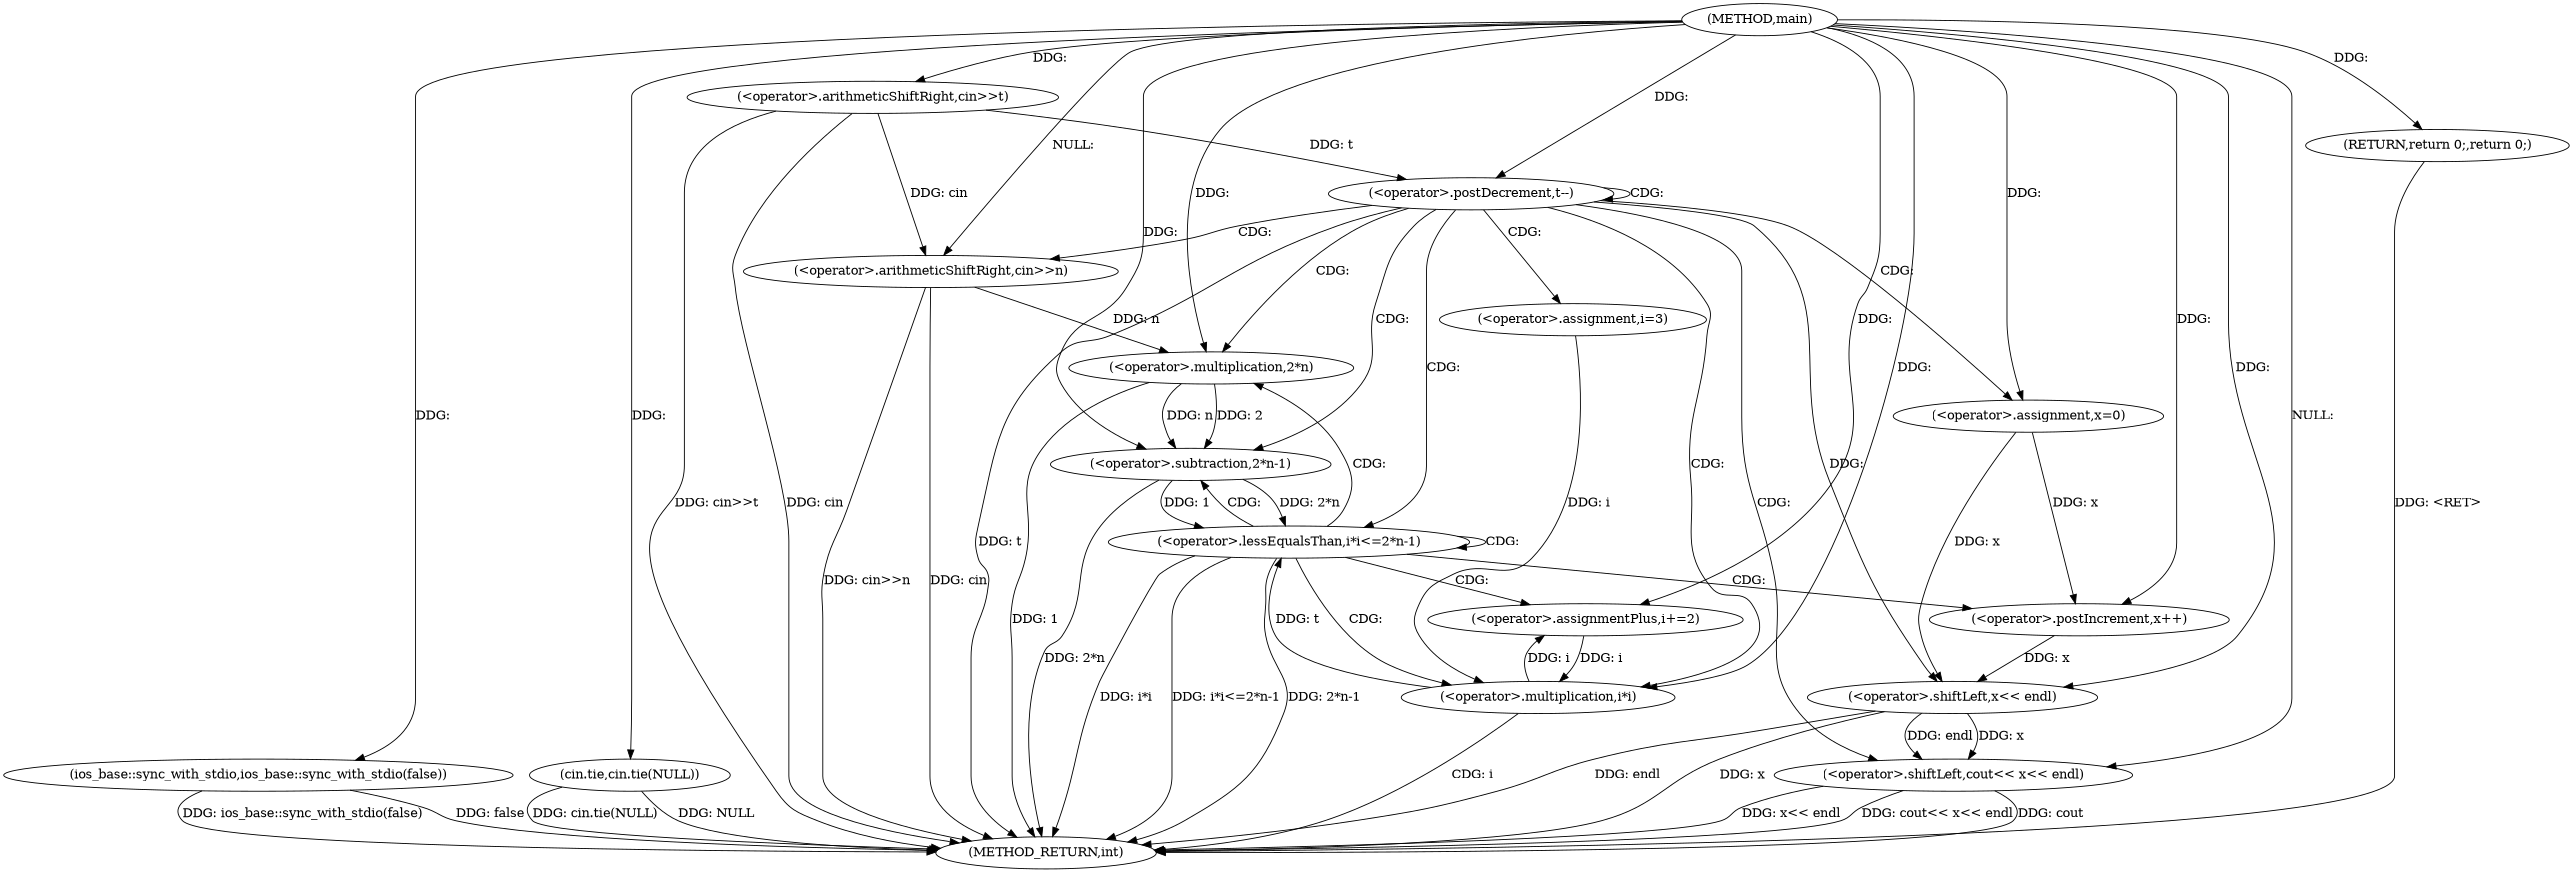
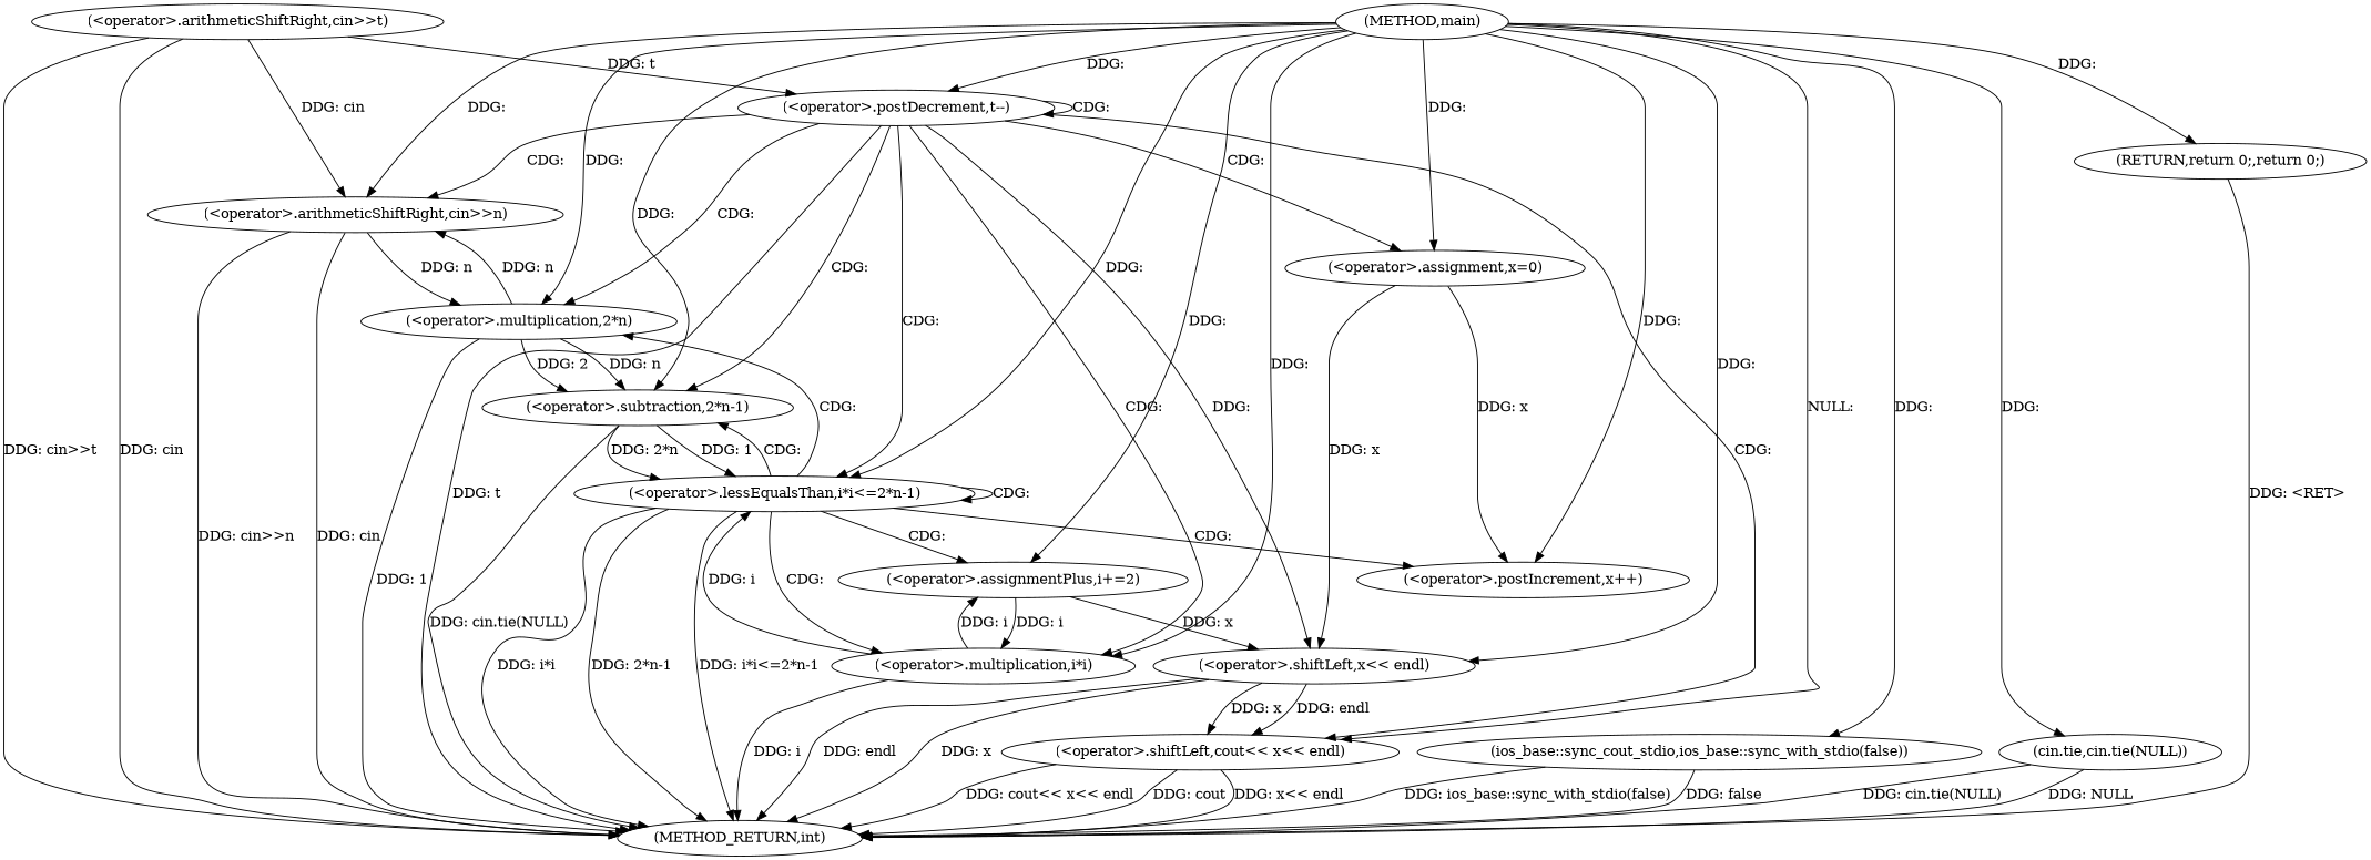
  digraph {
    n1 [label="(METHOD,main)"]
-   n2 [label="(ios_base::sync_with_stdio,ios_base::sync_with_stdio(false))"]
+   n2 [label="(ios_base::sync_cout_stdio,ios_base::sync_with_stdio(false))"]
    n3 [label="(cin.tie,cin.tie(NULL))"]
    n4 [label="(<operator>.arithmeticShiftRight,cin>>t)"]
    n5 [label="(RETURN,return 0;,return 0;)"]
    n6 [label="(<operator>.postDecrement,t--)"]
    n7 [label="(<operator>.arithmeticShiftRight,cin>>n)"]
    n8 [label="(<operator>.assignment,x=0)"]
    n9 [label="(<operator>.shiftLeft,cout<< x<< endl)"]
    n10 [label="(<operator>.assignmentPlus,i+=2)"]
    n11 [label="(<operator>.postIncrement,x++)"]
    n12 [label="(<operator>.shiftLeft,x<< endl)"]
    n13 [label="(<operator>.multiplication,i*i)"]
    n14 [label="(<operator>.subtraction,2*n-1)"]
    n15 [label="(<operator>.multiplication,2*n)"]
    n16 [label="(METHOD_RETURN,int)"]
-   n17 [label="(<operator>.assignment,i=3)"]
    n18 [label="(<operator>.lessEqualsThan,i*i<=2*n-1)"]
    n1 -> n2 [label="DDG: "]
    n1 -> n3 [label="DDG: "]
-   n1 -> n4 [label="DDG: "]
+   n1 -> n18 [label="DDG: "]
    n1 -> n5 [label="DDG: "]
    n1 -> n6 [label="DDG: "]
-   n1 -> n7 [label="NULL: "]
+   n1 -> n7 [label="DDG: "]
    n1 -> n8 [label="DDG: "]
    n1 -> n9 [label="NULL: "]
    n1 -> n10 [label="DDG: "]
    n1 -> n11 [label="DDG: "]
    n1 -> n12 [label="DDG: "]
    n1 -> n13 [label="DDG: "]
    n1 -> n14 [label="DDG: "]
    n1 -> n15 [label="DDG: "]
    n2 -> n16 [label="DDG: ios_base::sync_with_stdio(false)"]
    n2 -> n16 [label="DDG: false"]
    n3 -> n16 [label="DDG: cin.tie(NULL)"]
    n3 -> n16 [label="DDG: NULL"]
    n4 -> n6 [label="DDG: t"]
    n4 -> n7 [label="DDG: cin"]
    n4 -> n16 [label="DDG: cin"]
    n4 -> n16 [label="DDG: cin>>t"]
    n5 -> n16 [label="DDG: <RET>"]
    n6 -> n6 [label="CDG: "]
    n6 -> n7 [label="CDG: "]
    n6 -> n8 [label="CDG: "]
    n6 -> n9 [label="CDG: "]
    n6 -> n12 [label="DDG: "]
    n6 -> n13 [label="CDG: "]
    n6 -> n14 [label="CDG: "]
    n6 -> n15 [label="CDG: "]
    n6 -> n16 [label="DDG: t"]
-   n6 -> n17 [label="CDG: "]
    n6 -> n18 [label="CDG: "]
    n7 -> n15 [label="DDG: n"]
    n7 -> n16 [label="DDG: cin"]
    n7 -> n16 [label="DDG: cin>>n"]
    n8 -> n11 [label="DDG: x"]
    n8 -> n12 [label="DDG: x"]
    n9 -> n16 [label="DDG: x<< endl"]
    n9 -> n16 [label="DDG: cout<< x<< endl"]
    n9 -> n16 [label="DDG: cout"]
    n10 -> n13 [label="DDG: i"]
-   n11 -> n12 [label="DDG: x"]
+   n10 -> n12 [label="DDG: x"]
    n12 -> n9 [label="DDG: x"]
    n12 -> n9 [label="DDG: endl"]
    n12 -> n16 [label="DDG: x"]
    n12 -> n16 [label="DDG: endl"]
    n13 -> n10 [label="DDG: i"]
-   n13 -> n16 [label="CDG: i"]
-   n13 -> n18 [label="DDG: t"]
-   n14 -> n16 [label="DDG: 2*n"]
+   n13 -> n16 [label="DDG: i"]
+   n13 -> n18 [label="DDG: i"]
+   n14 -> n16 [label="DDG: cin.tie(NULL)"]
    n14 -> n18 [label="DDG: 2*n"]
    n14 -> n18 [label="DDG: 1"]
+   n15 -> n7 [label="DDG: n"]
    n15 -> n14 [label="DDG: n"]
    n15 -> n14 [label="DDG: 2"]
    n15 -> n16 [label="DDG: 1"]
-   n17 -> n13 [label="DDG: i"]
    n18 -> n10 [label="CDG: "]
    n18 -> n11 [label="CDG: "]
    n18 -> n13 [label="CDG: "]
    n18 -> n14 [label="CDG: "]
    n18 -> n15 [label="CDG: "]
    n18 -> n16 [label="DDG: i*i"]
    n18 -> n16 [label="DDG: 2*n-1"]
    n18 -> n16 [label="DDG: i*i<=2*n-1"]
    n18 -> n18 [label="CDG: "]
  }
